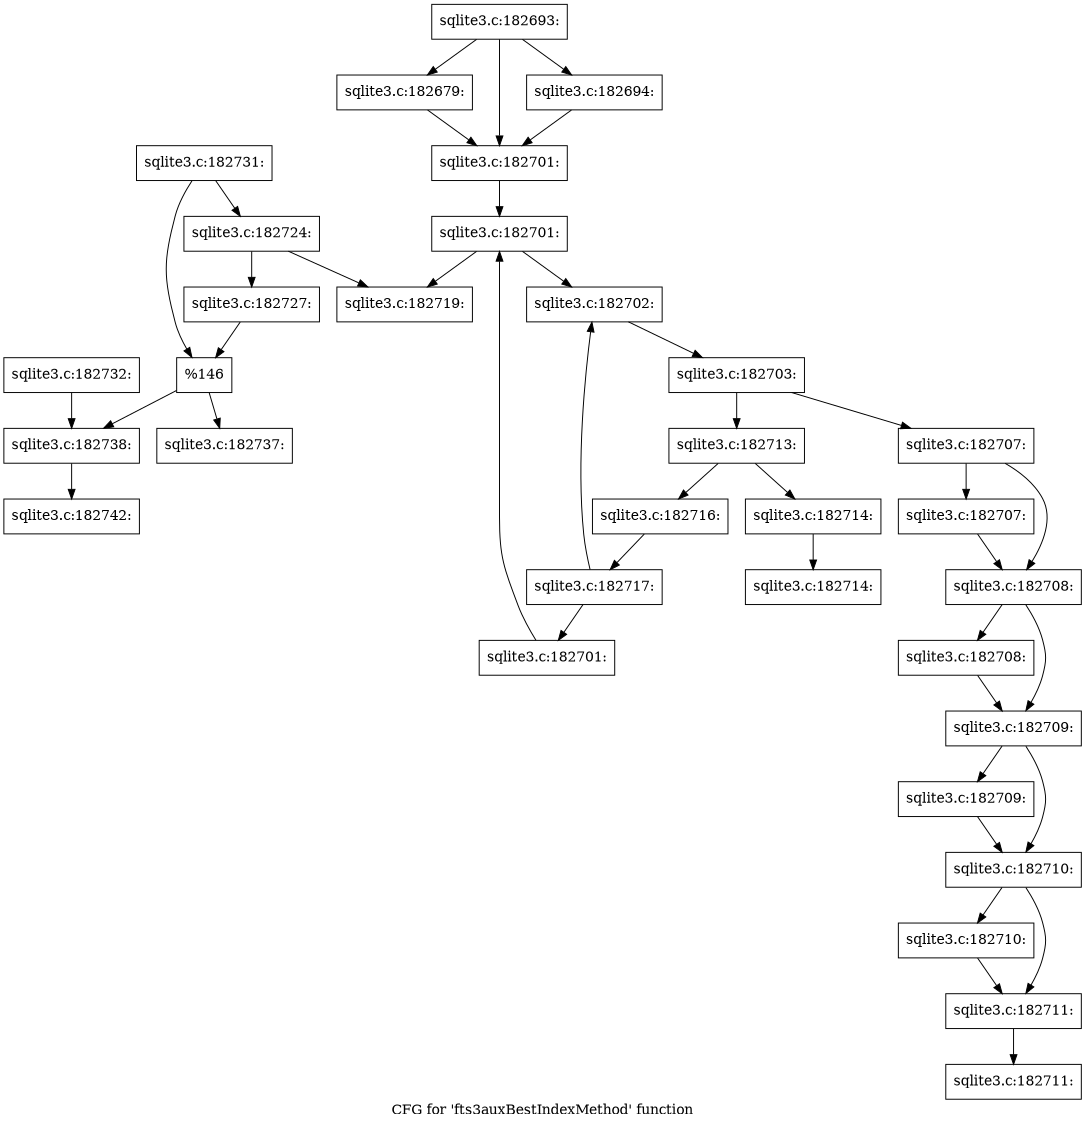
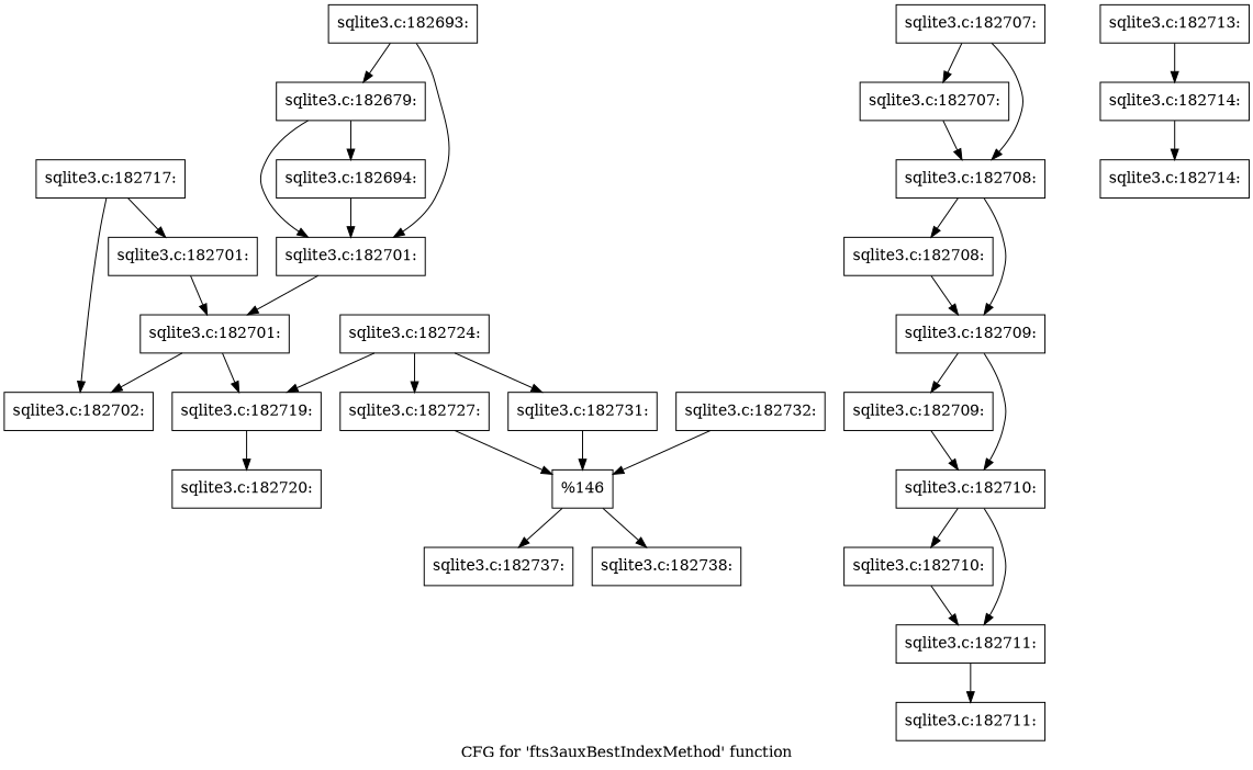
  digraph {
    label="CFG for 'fts3auxBestIndexMethod' function"
    node [shape=record]
    n1 [label="{sqlite3.c:182679:}"]
    n2 [label="{sqlite3.c:182701:}"]
    n3 [label="{sqlite3.c:182693:}"]
    n4 [label="{sqlite3.c:182694:}"]
    n5 [label="{sqlite3.c:182701:}"]
    n6 [label="{sqlite3.c:182702:}"]
    n7 [label="{sqlite3.c:182719:}"]
-   n8 [label="{sqlite3.c:182703:}"]
+   n9 [label="{sqlite3.c:182720:}"]
    n10 [label="{sqlite3.c:182707:}"]
    n11 [label="{sqlite3.c:182713:}"]
    n12 [label="{sqlite3.c:182717:}"]
    n13 [label="{sqlite3.c:182701:}"]
    n14 [label="{sqlite3.c:182724:}"]
    n15 [label="{sqlite3.c:182727:}"]
    n16 [label="{sqlite3.c:182731:}"]
    n17 [label="{sqlite3.c:182707:}"]
    n18 [label="{sqlite3.c:182708:}"]
    n19 [label="{sqlite3.c:182714:}"]
-   n20 [label="{sqlite3.c:182716:}"]
    n21 [label="{sqlite3.c:182708:}"]
    n22 [label="{sqlite3.c:182709:}"]
    n23 [label="{sqlite3.c:182714:}"]
    n24 [label="{sqlite3.c:182709:}"]
    n25 [label="{sqlite3.c:182710:}"]
    n26 [label="{sqlite3.c:182710:}"]
    n27 [label="{sqlite3.c:182711:}"]
    n28 [label="{sqlite3.c:182711:}"]
    n29 [label="{sqlite3.c:182737:}"]
    n30 [label="{%146}"]
    n31 [label="{sqlite3.c:182738:}"]
-   n32 [label="{sqlite3.c:182742:}"]
    n33 [label="{sqlite3.c:182732:}"]
    n1 -> n2
    n2 -> n5
    n3 -> n1
    n3 -> n2
-   n3 -> n4
+   n1 -> n4
    n4 -> n2
    n5 -> n6
    n5 -> n7
-   n6 -> n8
-   n8 -> n10
-   n8 -> n11
+   n7 -> n9
    n10 -> n17
    n10 -> n18
    n11 -> n19
-   n11 -> n20
    n12 -> n6
    n12 -> n13
    n13 -> n5
    n14 -> n7
    n14 -> n15
-   n16 -> n14
+   n14 -> n16
    n15 -> n30
    n16 -> n30
    n17 -> n18
    n18 -> n21
    n18 -> n22
    n19 -> n23
-   n20 -> n12
    n21 -> n22
    n22 -> n24
    n22 -> n25
    n24 -> n25
    n25 -> n26
    n25 -> n27
    n26 -> n27
    n27 -> n28
    n30 -> n29
    n30 -> n31
-   n31 -> n32
-   n33 -> n31
+   n33 -> n30
  }
